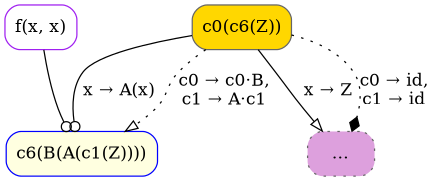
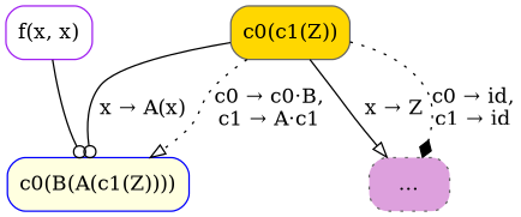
  digraph {
    node [color=gray40 shape=box style="rounded,filled"]
    edge [arrowhead=odot]
    n1 [color=purple fillcolor=white label="f(x, x)"]
-   n2 [color=blue fillcolor=lightyellow label="c6(B(A(c1(Z))))"]
-   n3 [fillcolor=gold label="c0(c6(Z))"]
+   n2 [color=blue fillcolor=lightyellow label="c0(B(A(c1(Z))))"]
+   n3 [fillcolor=gold label="c0(c1(Z))"]
    n4 [fillcolor=plum label="…" style="dotted,rounded,filled"]
    n1 -> n2
    n3 -> n2 [label="x → A(x)"]
    n3 -> n2 [arrowhead=onormal label="c0 → c0·B,\nc1 → A·c1" style=dotted]
    n3 -> n4 [arrowhead=onormal label="x → Z"]
    n3 -> n4 [arrowhead=diamond label="c0 → id,\nc1 → id" style=dotted]
  }
